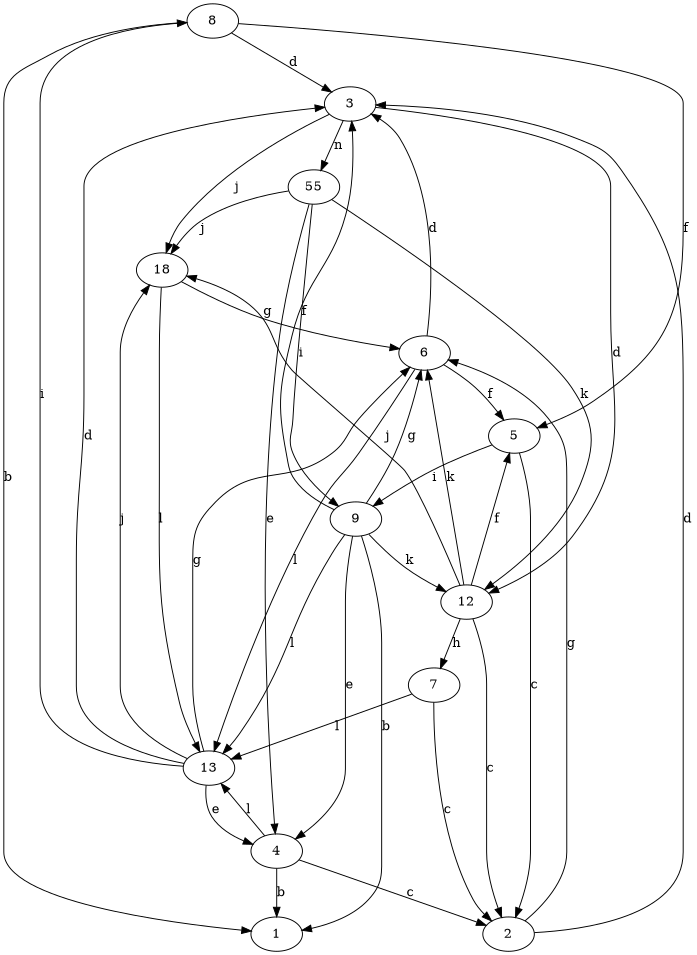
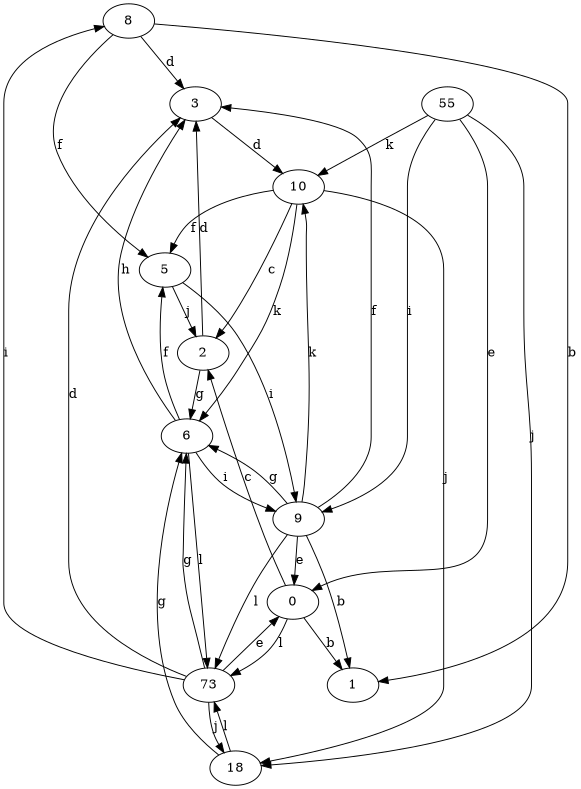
  strict digraph {
    8
    1
    3
    5
    2
    6
    n7 [label=18]
-   12
+   12 [label=10]
    n9 [label=55]
-   13
+   13 [label=73]
    9
-   7
-   4
+   4 [label=0]
    8 -> 1 [label=b]
    8 -> 3 [label=d]
    8 -> 5 [label=f]
-   3 -> n7 [label=j]
    3 -> 12 [label=d]
-   3 -> n9 [label=n]
-   5 -> 2 [label=c]
+   5 -> 2 [label=j]
    5 -> 9 [label=i]
    2 -> 3 [label=d]
    2 -> 6 [label=g]
-   6 -> 3 [label=d]
+   6 -> 3 [label=h]
    6 -> 5 [label=f]
    6 -> 13 [label=l]
+   6 -> 9 [label=i]
    n7 -> 6 [label=g]
    n7 -> 13 [label=l]
    12 -> 5 [label=f]
    12 -> 2 [label=c]
    12 -> 6 [label=k]
    12 -> n7 [label=j]
-   12 -> 7 [label=h]
    n9 -> n7 [label=j]
    n9 -> 12 [label=k]
    n9 -> 9 [label=i]
    n9 -> 4 [label=e]
    13 -> 8 [label=i]
    13 -> 3 [label=d]
    13 -> 6 [label=g]
    13 -> n7 [label=j]
    13 -> 4 [label=e]
    9 -> 1 [label=b]
    9 -> 3 [label=f]
    9 -> 6 [label=g]
    9 -> 12 [label=k]
    9 -> 13 [label=l]
    9 -> 4 [label=e]
-   7 -> 2 [label=c]
-   7 -> 13 [label=l]
    4 -> 1 [label=b]
    4 -> 2 [label=c]
    4 -> 13 [label=l]
  }
